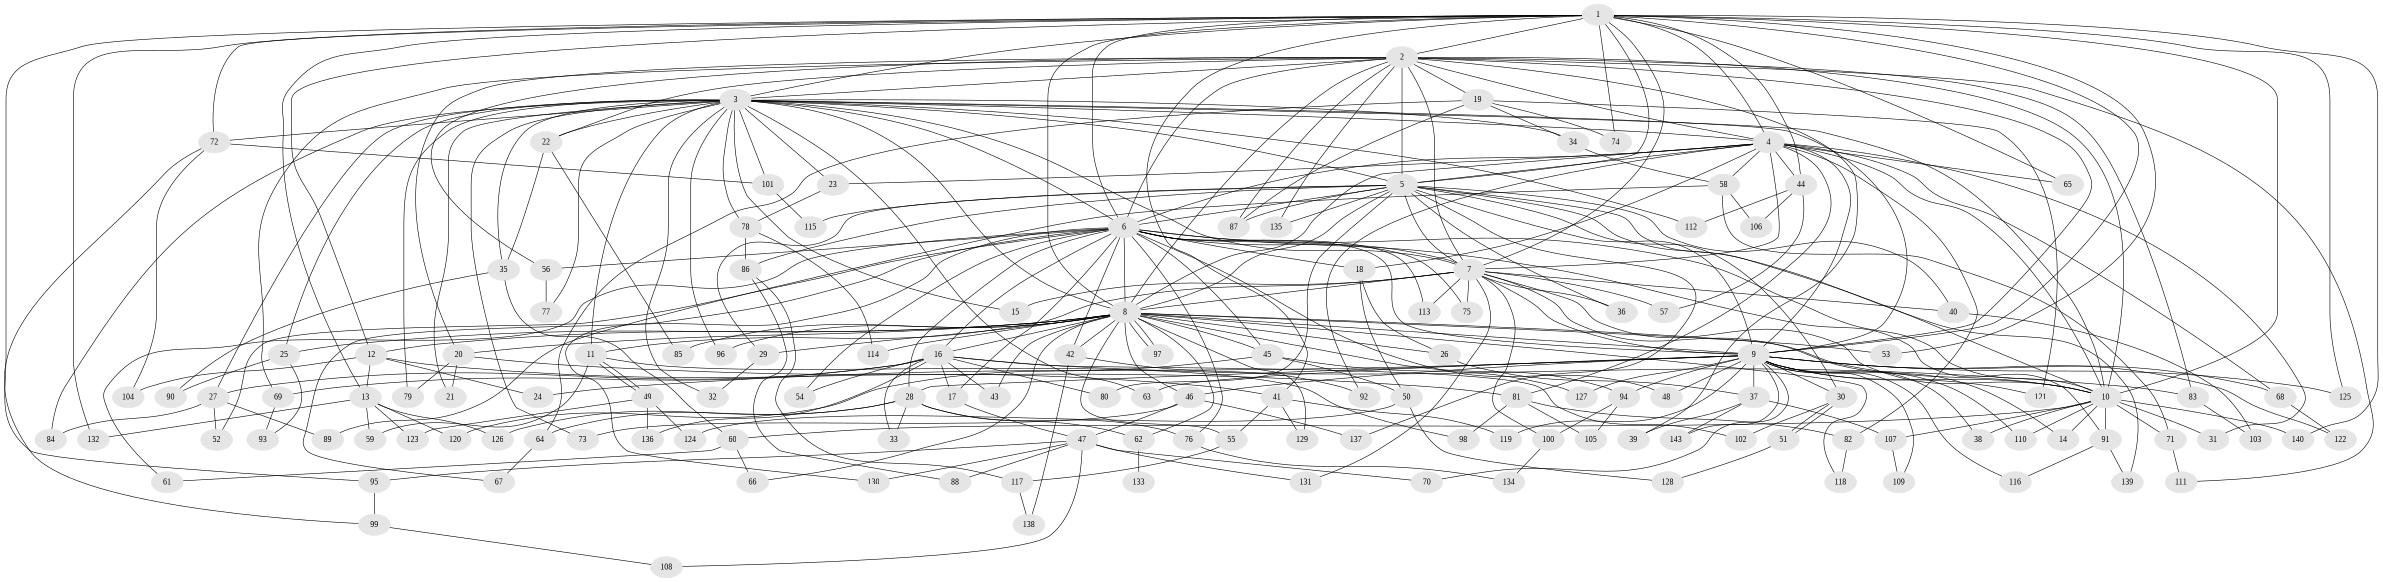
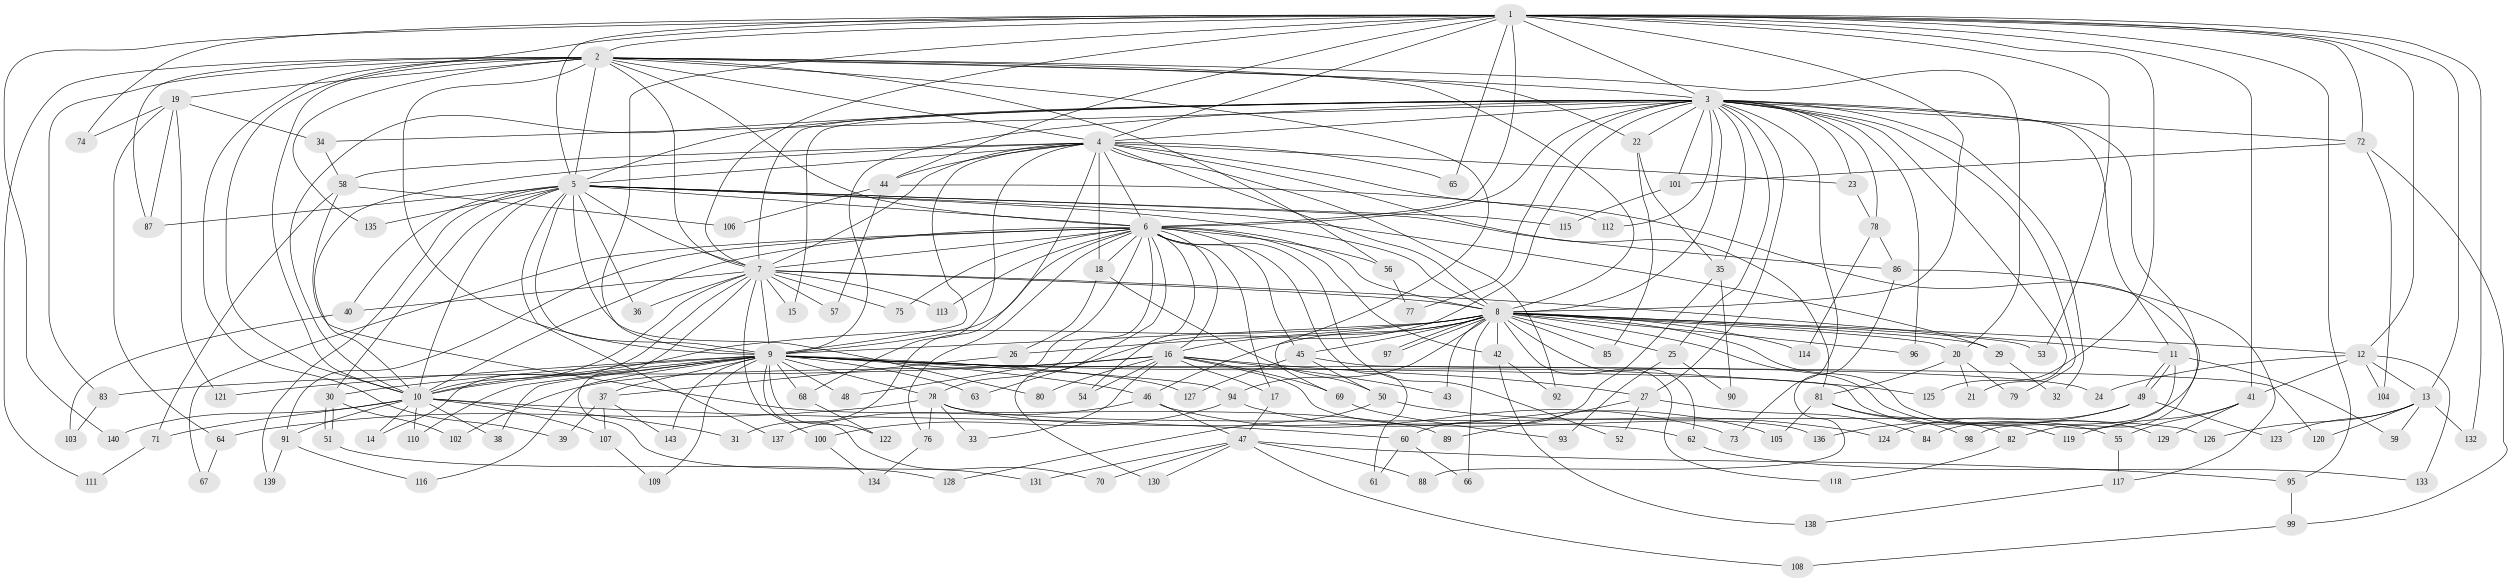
  graph {
    fontname="Liberation Serif"
    node [color=gray90 fontname="Liberation Serif" style=filled]
    edge [fontname="Liberation Serif"]
    1
    2
    3
    4
    5
    6
    7
    8
    9
    10
    12
    13
    41
    44
    53
    65
    72
    74
    95
    125
    132
    140
    19
    20
    22
    39
    56
    69
    83
    87
    111
    135
    11
    15
    21
    23
    25
    27
    32
    34
    35
    63
    73
    77
    78
    79
    84
    96
    101
    112
    18
    31
    58
    68
    81
    82
    92
    29
    30
    36
    40
    80
    86
    115
    137
    139
    16
    17
    28
    42
    45
    48
    52
    54
    61
    67
    75
    76
    91
    113
    130
    14
    57
    100
    131
    26
    43
    46
    55
    62
    66
    85
    94
    97
    114
    118
    129
    24
    37
    38
    70
    109
    110
    116
    119
    121
    122
    127
    n109 [label=143]
    60
    71
    107
    104
    133
    59
    120
    123
    126
    106
    99
    64
    93
    103
    49
    98
    90
    89
    50
    105
    102
    51
    88
    117
    33
    136
    47
    138
    134
    124
    108
    128
    1 -- 2
    1 -- 3
    1 -- 4
    1 -- 5
    1 -- 6
    1 -- 7
    1 -- 8
    1 -- 9
    1 -- 10
    1 -- 12
    1 -- 13
    1 -- 41
    1 -- 44
    1 -- 53
    1 -- 65
    1 -- 72
    1 -- 74
    1 -- 95
    1 -- 125
    1 -- 132
    1 -- 140
    2 -- 3
    2 -- 4
    2 -- 5
    2 -- 6
    2 -- 7
    2 -- 8
    2 -- 9
    2 -- 10
    2 -- 19
    2 -- 20
    2 -- 22
    2 -- 39
    2 -- 56
    2 -- 69
    2 -- 83
    2 -- 87
    2 -- 111
    2 -- 135
    3 -- 4
    3 -- 5
    3 -- 6
    3 -- 7
    3 -- 8
    3 -- 9
    3 -- 10
    3 -- 72
    3 -- 22
    3 -- 11
    3 -- 15
    3 -- 21
    3 -- 23
    3 -- 25
    3 -- 27
    3 -- 32
    3 -- 34
    3 -- 35
    3 -- 63
    3 -- 73
    3 -- 77
    3 -- 78
    3 -- 79
    3 -- 84
    3 -- 96
    3 -- 101
    3 -- 112
    4 -- 5
    4 -- 6
    4 -- 7
    4 -- 8
    4 -- 9
    4 -- 10
    4 -- 44
    4 -- 65
    4 -- 23
    4 -- 18
    4 -- 31
    4 -- 58
    4 -- 68
    4 -- 81
    4 -- 82
    4 -- 92
    5 -- 6
    5 -- 7
    5 -- 8
    5 -- 9
    5 -- 10
    5 -- 87
    5 -- 135
    5 -- 29
    5 -- 30
    5 -- 36
    5 -- 40
    5 -- 80
    5 -- 86
    5 -- 115
    5 -- 137
    5 -- 139
    6 -- 7
    6 -- 8
    6 -- 9
    6 -- 10
    6 -- 56
    6 -- 18
    6 -- 16
    6 -- 17
    6 -- 28
    6 -- 42
    6 -- 45
    6 -- 48
    6 -- 52
    6 -- 54
    6 -- 61
    6 -- 67
    6 -- 75
    6 -- 76
    6 -- 91
    6 -- 113
    6 -- 130
    7 -- 8
    7 -- 9
    7 -- 10
    7 -- 11
    7 -- 15
    7 -- 36
    7 -- 40
    7 -- 75
    7 -- 113
    7 -- 14
    7 -- 57
    7 -- 100
    7 -- 131
    8 -- 9
    8 -- 10
    8 -- 12
    8 -- 53
    8 -- 20
    8 -- 25
    8 -- 96
    8 -- 29
    8 -- 16
    8 -- 42
    8 -- 45
    8 -- 26
    8 -- 43
    8 -- 46
    8 -- 55
    8 -- 62
    8 -- 66
    8 -- 85
    8 -- 94
    8 -- 97
    8 -- 97
    8 -- 114
    8 -- 118
    8 -- 129
    9 -- 10
    9 -- 125
    9 -- 63
    9 -- 68
    9 -- 30
    9 -- 28
    9 -- 48
    9 -- 46
    9 -- 94
    9 -- 24
    9 -- 37
    9 -- 38
    9 -- 70
    9 -- 109
    9 -- 110
    9 -- 116
    9 -- 119
    9 -- 121
    9 -- 122
    9 -- 127
    9 -- n109
    10 -- 140
    10 -- 31
    10 -- 91
    10 -- 14
    10 -- 38
    10 -- 110
    10 -- 60
    10 -- 71
    10 -- 107
    12 -- 13
    12 -- 41
    12 -- 24
    12 -- 104
+   12 -- 133
    13 -- 132
    13 -- 59
    13 -- 120
    13 -- 123
    13 -- 126
    41 -- 55
    41 -- 129
    41 -- 119
    44 -- 112
    44 -- 57
    44 -- 106
    72 -- 101
    72 -- 104
    72 -- 99
    95 -- 99
    19 -- 74
    19 -- 87
    19 -- 34
    19 -- 121
    19 -- 64
    20 -- 21
    20 -- 79
    20 -- 81
    22 -- 35
    22 -- 85
    56 -- 77
    69 -- 93
    83 -- 103
    11 -- 59
    11 -- 49
    11 -- 49
    11 -- 98
    23 -- 78
    25 -- 93
    25 -- 90
    27 -- 84
    27 -- 52
    27 -- 89
    34 -- 58
    35 -- 60
    35 -- 90
    78 -- 86
    78 -- 114
    101 -- 115
    18 -- 26
    18 -- 50
    58 -- 71
    58 -- 106
    58 -- 89
    68 -- 122
    81 -- 82
    81 -- 98
    81 -- 105
    82 -- 118
    29 -- 32
    30 -- 102
    30 -- 51
    30 -- 51
    40 -- 103
    86 -- 88
    86 -- 117
    16 -- 69
    16 -- 83
    16 -- 27
    16 -- 80
    16 -- 17
    16 -- 54
    16 -- 43
    16 -- 102
    16 -- 33
    16 -- 136
    17 -- 47
    28 -- 76
    28 -- 62
    28 -- 126
    28 -- 64
    28 -- 33
    42 -- 92
    42 -- 138
    45 -- 127
    45 -- 120
    45 -- 50
    76 -- 134
    91 -- 139
    91 -- 116
    100 -- 134
    26 -- 37
    46 -- 73
    46 -- 137
    46 -- 47
    55 -- 117
    62 -- 133
    94 -- 100
    94 -- 105
    37 -- 39
    37 -- n109
    37 -- 107
    60 -- 61
    60 -- 66
    71 -- 111
    107 -- 109
    99 -- 108
    64 -- 67
    49 -- 123
    49 -- 136
    49 -- 124
    50 -- 124
    50 -- 128
    51 -- 128
    117 -- 138
    47 -- 95
    47 -- 130
    47 -- 131
    47 -- 70
    47 -- 88
    47 -- 108
  }
